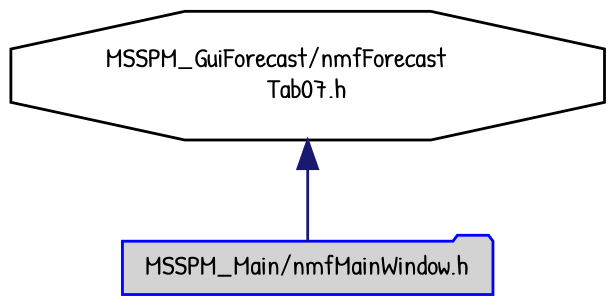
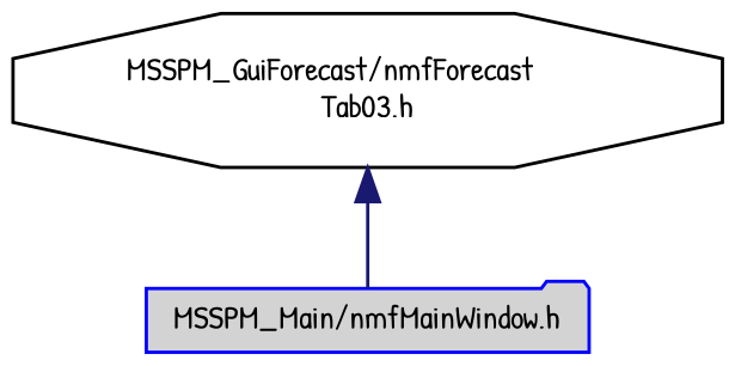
  digraph {
    fontname="Patrick Hand"
    node [fontname="Patrick Hand" fontsize=10 style=filled]
-   n1 [color=black fillcolor=white fontcolor=black height=0.2 label="MSSPM_GuiForecast/nmfForecast\lTab07.h" shape=octagon width=0.4]
+   n1 [color=black fillcolor=white fontcolor=black height=0.2 label="MSSPM_GuiForecast/nmfForecast\lTab03.h" shape=octagon width=0.4]
    n2 [color=blue fillcolor=lightgrey height=0.2 label="MSSPM_Main/nmfMainWindow.h" shape=folder width=0.4]
    n1 -> n2 [color=midnightblue dir=back fontname="Patrick Hand" fontsize=10 labelfontname=Helvetica labelfontsize=10 style=solid]
  }
